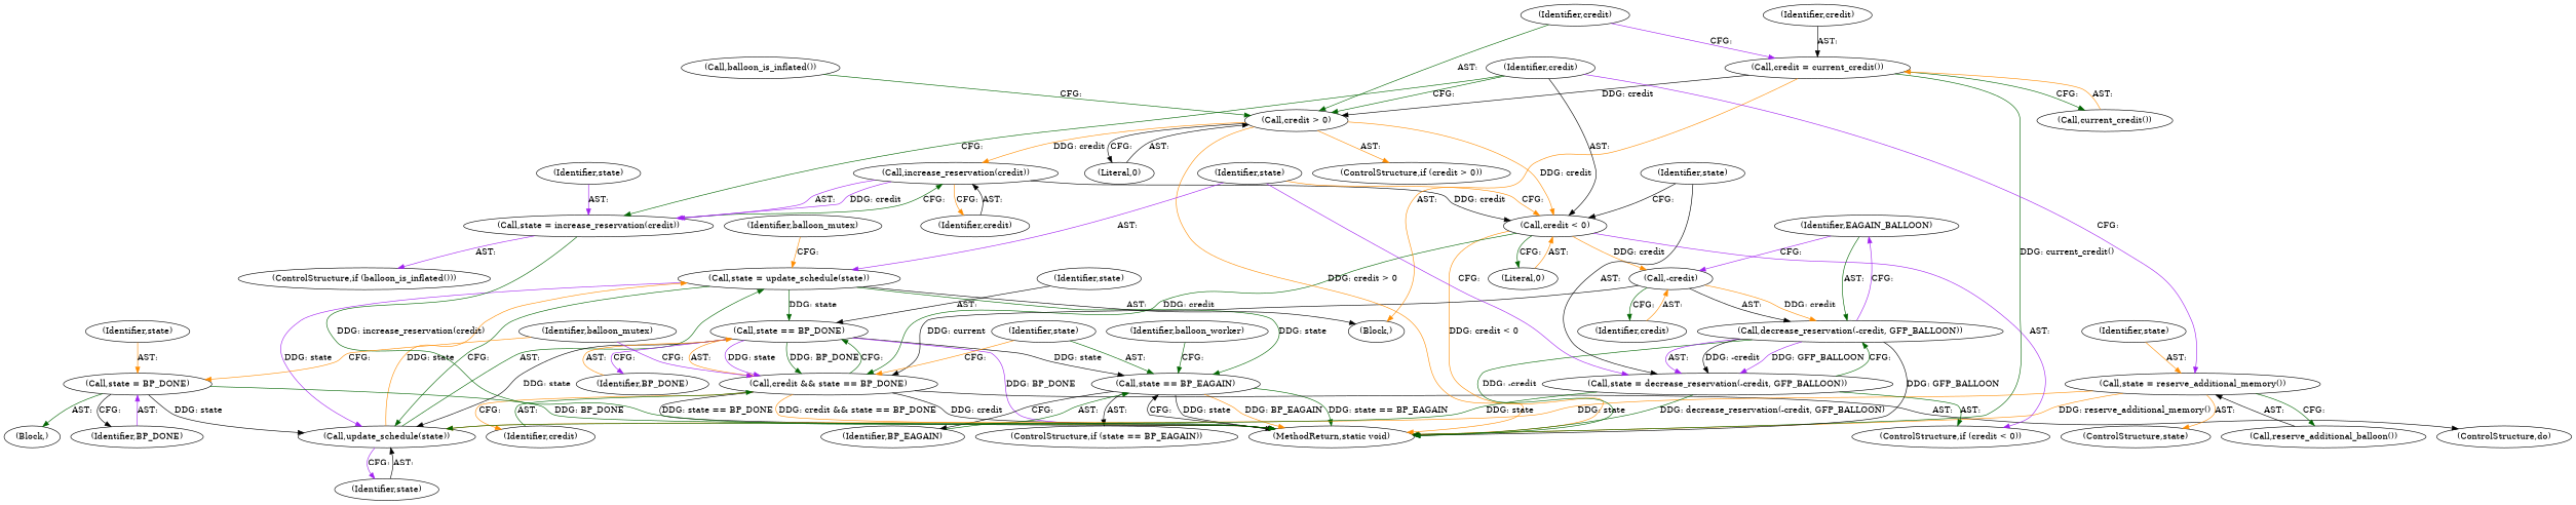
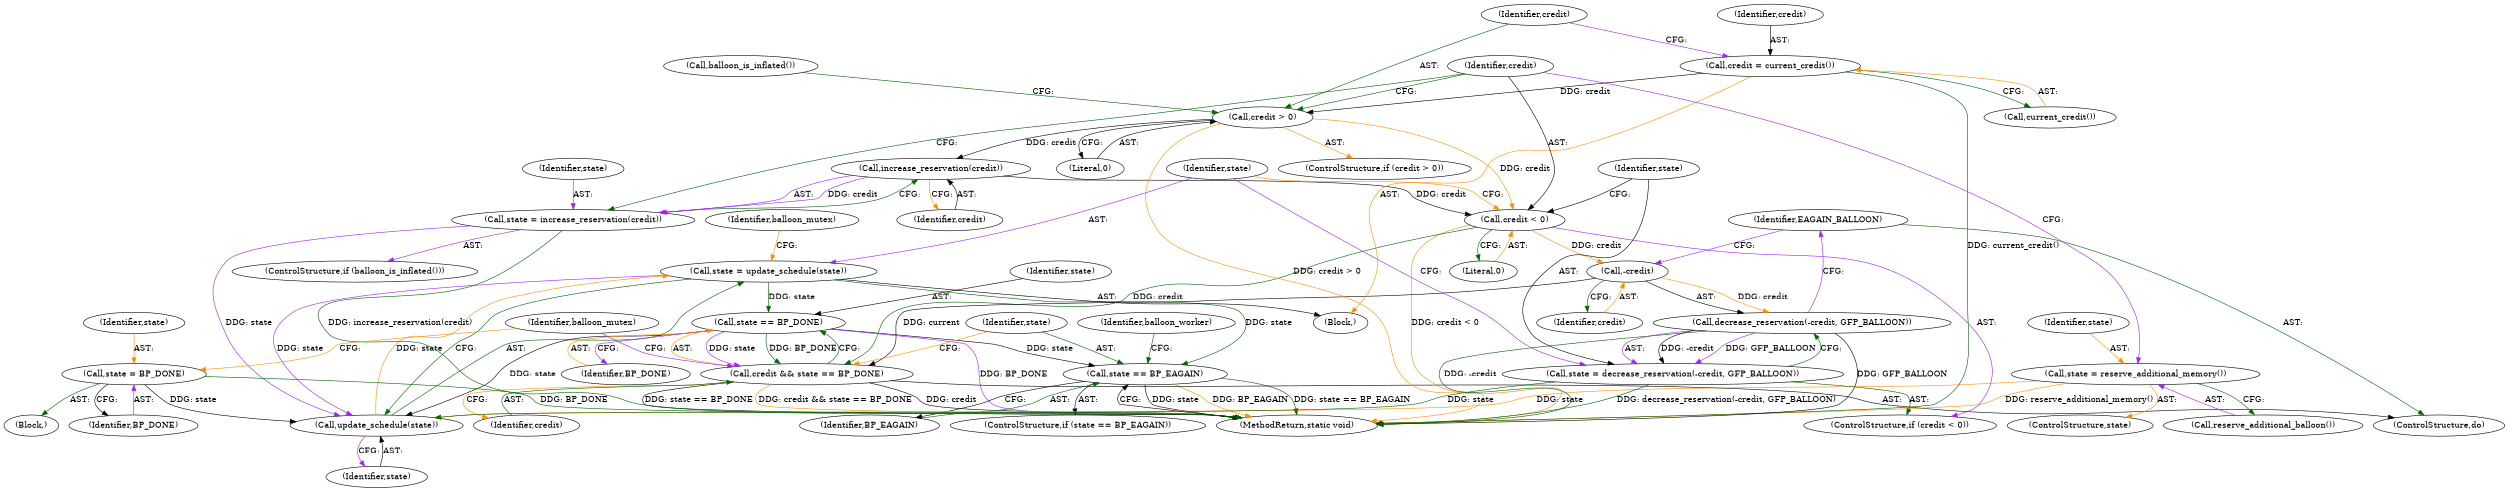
  digraph {
    edge [color=darkgreen]
    n1 [label="(Call,state = update_schedule(state))"]
    n2 [label="(Call,update_schedule(state))"]
    n3 [label="(Call,state == BP_DONE)"]
    n4 [label="(Call,state == BP_EAGAIN)"]
    n5 [label="(Block,)"]
    n6 [label="(Identifier,state)"]
    n7 [label="(MethodReturn,static void)"]
    n8 [label="(Call,credit && state == BP_DONE)"]
    n9 [label="(Identifier,BP_DONE)"]
    n10 [label="(Identifier,BP_EAGAIN)"]
    n11 [label="(ControlStructure,if (state == BP_EAGAIN))"]
    n12 [label="(Call,state = reserve_additional_memory())"]
    n13 [label="(ControlStructure,state)"]
    n14 [label="(Call,reserve_additional_balloon())"]
    n15 [label="(Call,state = increase_reservation(credit))"]
    n16 [label="(Call,increase_reservation(credit))"]
    n17 [label="(ControlStructure,if (balloon_is_inflated()))"]
    n18 [label="(Call,credit < 0)"]
    n19 [label="(Identifier,credit)"]
    n20 [label="(ControlStructure,if (credit < 0))"]
    n21 [label="(Call,-credit)"]
    n22 [label="(Literal,0)"]
    n23 [label="(Call,credit > 0)"]
    n24 [label="(Literal,0)"]
    n25 [label="(ControlStructure,if (credit > 0))"]
    n26 [label="(Call,credit = current_credit())"]
    n27 [label="(Call,current_credit())"]
    n28 [label="(ControlStructure,do)"]
    n29 [label="(Identifier,credit)"]
    n30 [label="(Call,state = decrease_reservation(-credit, GFP_BALLOON))"]
    n31 [label="(Call,decrease_reservation(-credit, GFP_BALLOON))"]
    n32 [label="(Identifier,EAGAIN_BALLOON)"]
    n33 [label="(Identifier,credit)"]
    n34 [label="(Call,state = BP_DONE)"]
    n35 [label="(Block,)"]
    n36 [label="(Identifier,BP_DONE)"]
    n37 [label="(Identifier,credit)"]
    n38 [label="(Identifier,state)"]
    n39 [label="(Identifier,balloon_worker)"]
    n40 [label="(Identifier,credit)"]
    n41 [label="(Identifier,state)"]
    n42 [label="(Identifier,balloon_mutex)"]
    n43 [label="(Identifier,state)"]
    n44 [label="(Identifier,state)"]
    n45 [label="(Identifier,credit)"]
    n46 [label="(Identifier,balloon_mutex)"]
    n47 [label="(Identifier,state)"]
    n48 [label="(Identifier,state)"]
    n49 [label="(Identifier,state)"]
    n50 [label="(Call,balloon_is_inflated())"]
    n1 -> n2 [label="CFG: "]
    n1 -> n2 [color=purple label="DDG: state"]
    n1 -> n3 [label="DDG: state"]
    n1 -> n4 [label="DDG: state"]
    n1 -> n5 [color=black label="AST: "]
    n2 -> n1 [label="AST: "]
    n2 -> n1 [color=darkorange label="DDG: state"]
    n2 -> n6 [color=purple label="CFG: "]
    n3 -> n2 [color=black label="DDG: state"]
    n3 -> n4 [color=black label="DDG: state"]
    n3 -> n7 [color=purple label="DDG: BP_DONE"]
    n3 -> n8 [color=darkorange label="AST: "]
    n3 -> n8 [color=purple label="DDG: state"]
    n3 -> n8 [label="DDG: BP_DONE"]
    n3 -> n9 [color=purple label="CFG: "]
    n4 -> n7 [color=black label="DDG: state"]
    n4 -> n7 [color=darkorange label="DDG: BP_EAGAIN"]
    n4 -> n7 [label="DDG: state == BP_EAGAIN"]
    n4 -> n10 [color=black label="CFG: "]
    n4 -> n11 [color=black label="AST: "]
    n6 -> n2 [color=black label="AST: "]
    n7 -> n4 [color=black label="CFG: "]
    n8 -> n3 [label="CFG: "]
    n8 -> n7 [color=darkorange label="DDG: credit && state == BP_DONE"]
    n8 -> n7 [color=black label="DDG: credit"]
    n8 -> n7 [color=black label="DDG: state == BP_DONE"]
    n8 -> n28 [color=black label="AST: "]
    n8 -> n29 [color=darkorange label="CFG: "]
    n9 -> n3 [color=darkorange label="AST: "]
    n10 -> n4 [label="AST: "]
    n12 -> n2 [color=darkorange label="DDG: state"]
    n12 -> n7 [color=darkorange label="DDG: reserve_additional_memory()"]
    n12 -> n13 [color=darkorange label="AST: "]
    n12 -> n14 [label="CFG: "]
-   n14 -> n12 [color=black label="AST: "]
+   n14 -> n12 [color=purple label="AST: "]
+   n15 -> n2 [color=purple label="DDG: state"]
    n15 -> n7 [label="DDG: increase_reservation(credit)"]
    n15 -> n16 [label="CFG: "]
    n15 -> n17 [color=purple label="AST: "]
    n16 -> n15 [color=purple label="AST: "]
    n16 -> n15 [color=purple label="DDG: credit"]
    n16 -> n18 [color=black label="DDG: credit"]
    n16 -> n19 [color=darkorange label="CFG: "]
    n18 -> n7 [color=darkorange label="DDG: credit < 0"]
    n18 -> n8 [label="DDG: credit"]
    n18 -> n20 [color=purple label="AST: "]
    n18 -> n21 [color=darkorange label="DDG: credit"]
    n18 -> n22 [label="CFG: "]
    n19 -> n16 [color=black label="AST: "]
    n21 -> n8 [color=black label="DDG: current"]
    n21 -> n31 [color=black label="AST: "]
    n21 -> n31 [color=darkorange label="DDG: credit"]
    n21 -> n33 [label="CFG: "]
    n22 -> n18 [color=darkorange label="AST: "]
    n23 -> n7 [color=darkorange label="DDG: credit > 0"]
-   n23 -> n16 [color=darkorange label="DDG: credit"]
+   n23 -> n16 [color=black label="DDG: credit"]
    n23 -> n18 [color=darkorange label="DDG: credit"]
    n23 -> n24 [color=black label="CFG: "]
    n23 -> n25 [color=darkorange label="AST: "]
    n24 -> n23 [color=black label="AST: "]
    n26 -> n5 [color=darkorange label="AST: "]
    n26 -> n7 [label="DDG: current_credit()"]
    n26 -> n23 [color=black label="DDG: credit"]
    n26 -> n27 [label="CFG: "]
    n27 -> n26 [color=darkorange label="AST: "]
    n29 -> n8 [label="AST: "]
    n30 -> n2 [label="DDG: state"]
    n30 -> n7 [label="DDG: decrease_reservation(-credit, GFP_BALLOON)"]
    n30 -> n20 [label="AST: "]
    n30 -> n31 [label="CFG: "]
    n31 -> n7 [color=black label="DDG: GFP_BALLOON"]
    n31 -> n7 [label="DDG: -credit"]
    n31 -> n30 [color=purple label="AST: "]
    n31 -> n30 [color=black label="DDG: -credit"]
    n31 -> n30 [color=purple label="DDG: GFP_BALLOON"]
    n31 -> n32 [color=purple label="CFG: "]
    n32 -> n21 [color=purple label="CFG: "]
-   n32 -> n31 [label="AST: "]
+   n32 -> n28 [label="AST: "]
    n33 -> n21 [color=darkorange label="AST: "]
    n34 -> n2 [color=black label="DDG: state"]
    n34 -> n7 [label="DDG: BP_DONE"]
    n34 -> n35 [label="AST: "]
    n34 -> n36 [color=black label="CFG: "]
    n36 -> n34 [color=purple label="AST: "]
    n37 -> n23 [label="AST: "]
    n37 -> n26 [color=purple label="CFG: "]
    n38 -> n4 [label="AST: "]
    n38 -> n8 [color=darkorange label="CFG: "]
    n39 -> n4 [label="CFG: "]
    n40 -> n26 [color=black label="AST: "]
    n41 -> n12 [color=darkorange label="AST: "]
    n42 -> n1 [color=darkorange label="CFG: "]
    n43 -> n15 [color=purple label="AST: "]
    n44 -> n1 [color=purple label="AST: "]
    n44 -> n18 [color=darkorange label="CFG: "]
    n44 -> n30 [color=purple label="CFG: "]
    n45 -> n12 [color=purple label="CFG: "]
    n45 -> n15 [label="CFG: "]
    n45 -> n18 [color=black label="AST: "]
    n45 -> n23 [label="CFG: "]
    n46 -> n8 [color=purple label="CFG: "]
    n46 -> n34 [color=darkorange label="CFG: "]
    n47 -> n3 [color=black label="AST: "]
    n48 -> n34 [color=darkorange label="AST: "]
    n49 -> n18 [color=black label="CFG: "]
    n49 -> n30 [color=black label="AST: "]
    n50 -> n23 [label="CFG: "]
  }
